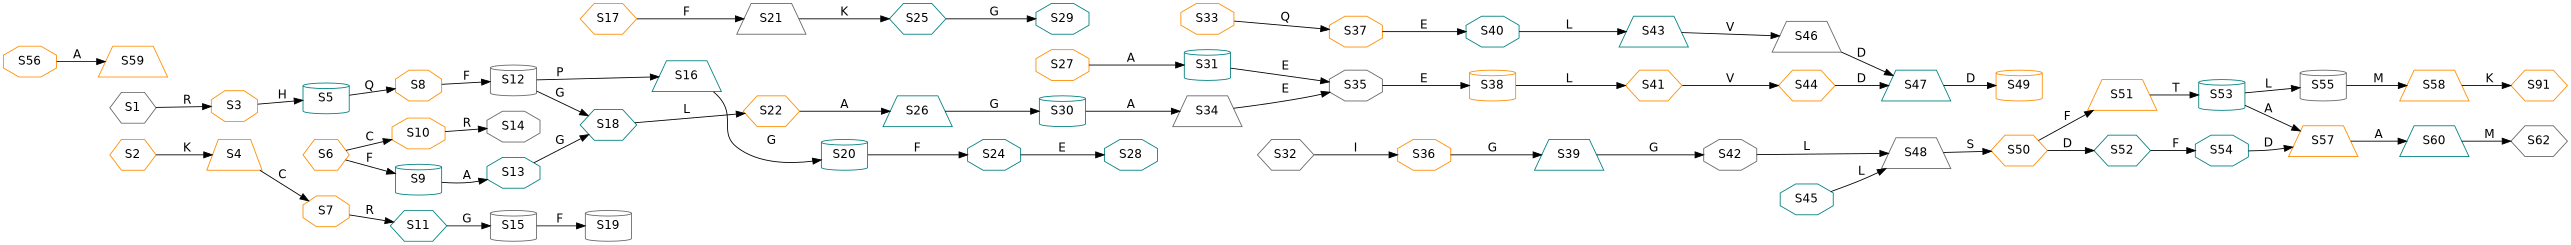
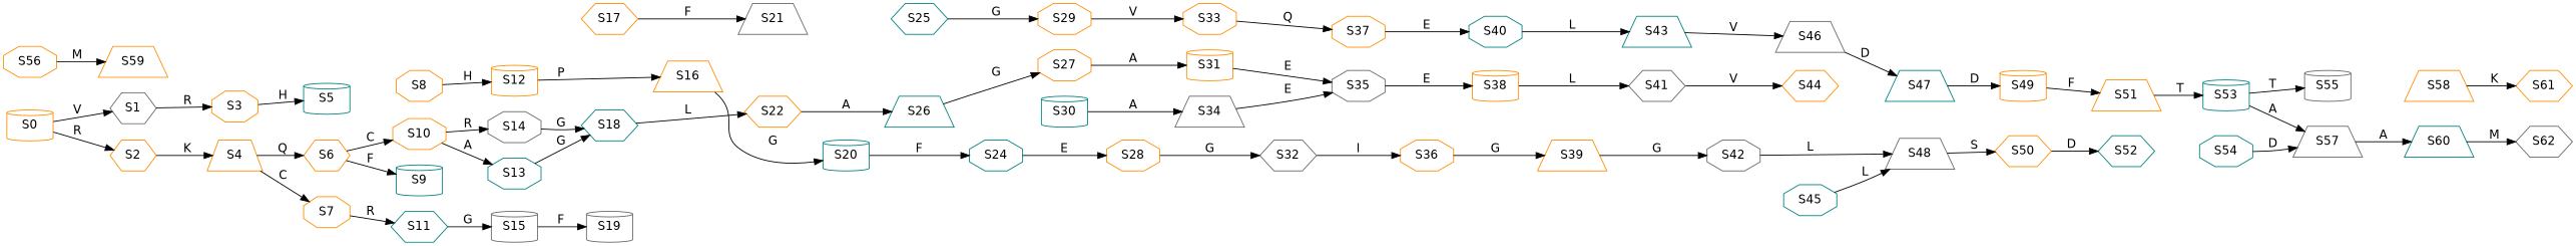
  strict digraph {
    fontname="DejaVu Sans"
    rankdir=LR
    node [color=darkorange fontname="DejaVu Sans" shape=octagon]
    edge [fontname="DejaVu Sans"]
+   S0 [shape=cylinder]
    S1 [color=gray40 shape=hexagon]
    S2 [shape=hexagon]
    S3
    S4 [shape=trapezium]
    S5 [color=teal shape=cylinder]
    S6 [shape=hexagon]
    S7
    S8
    S9 [color=teal shape=cylinder]
    S10
    S11 [color=teal shape=hexagon]
-   S12 [color=gray40 shape=cylinder]
+   S12 [shape=cylinder]
    S13 [color=teal]
    S14 [color=gray40]
    S15 [color=gray40 shape=cylinder]
-   S16 [color=teal shape=trapezium]
+   S16 [shape=trapezium]
    S18 [color=teal shape=hexagon]
    S19 [color=gray40 shape=cylinder]
    S20 [color=teal shape=cylinder]
    S17 [shape=hexagon]
    S21 [color=gray40 shape=trapezium]
    S22 [shape=hexagon]
    S24 [color=teal]
    S25 [color=teal shape=hexagon]
    S26 [color=teal shape=trapezium]
-   S28 [color=teal]
-   S29 [color=teal]
+   S28
+   S29
    S30 [color=teal shape=cylinder]
-   S31 [color=teal shape=cylinder]
+   S31 [shape=cylinder]
    S27
    S32 [color=gray40 shape=hexagon]
    S33
    S34 [color=gray40 shape=trapezium]
    S35 [color=gray40]
    S36
    S37
    S38 [shape=cylinder]
-   S39 [color=teal shape=trapezium]
+   S39 [shape=trapezium]
    S40 [color=teal]
-   S41 [shape=hexagon]
+   S41 [color=gray40 shape=hexagon]
    S42 [color=gray40]
    S43 [color=teal shape=trapezium]
    S44 [shape=hexagon]
    S48 [color=gray40 shape=trapezium]
    S46 [color=gray40 shape=trapezium]
    S47 [color=teal shape=trapezium]
    S45 [color=teal]
    S49 [shape=cylinder]
    S50 [shape=hexagon]
    S51 [shape=trapezium]
    S52 [color=teal shape=hexagon]
    S53 [color=teal shape=cylinder]
    S54 [color=teal]
    S55 [color=gray40 shape=cylinder]
-   S57 [shape=trapezium]
+   S57 [color=gray40 shape=trapezium]
    S58 [shape=trapezium]
    S59 [shape=trapezium]
    S56
    S60 [color=teal shape=trapezium]
-   S61 [shape=hexagon label=S91]
+   S61 [shape=hexagon]
    S62 [color=gray40 shape=hexagon]
+   S0 -> S1 [label=V]
+   S0 -> S2 [label=R]
    S1 -> S3 [label=R]
    S2 -> S4 [label=K]
    S3 -> S5 [label=H]
+   S4 -> S6 [label=Q]
    S4 -> S7 [label=C]
-   S5 -> S8 [label=Q]
    S6 -> S9 [label=F]
    S6 -> S10 [label=C]
    S7 -> S11 [label=R]
-   S8 -> S12 [label=F]
-   S9 -> S13 [label=A]
+   S8 -> S12 [label=H]
+   S10 -> S13 [label=A]
    S10 -> S14 [label=R]
    S11 -> S15 [label=G]
    S12 -> S16 [label=P]
    S13 -> S18 [label=G]
-   S12 -> S18 [label=G]
+   S14 -> S18 [label=G]
    S15 -> S19 [label=F]
    S16 -> S20 [label=G]
    S18 -> S22 [label=L]
    S20 -> S24 [label=F]
    S17 -> S21 [label=F]
-   S21 -> S25 [label=K]
    S22 -> S26 [label=A]
    S24 -> S28 [label=E]
    S25 -> S29 [label=G]
-   S26 -> S30 [label=G]
+   S26 -> S27 [label=G]
+   S28 -> S32 [label=G]
+   S29 -> S33 [label=V]
    S30 -> S34 [label=A]
    S31 -> S35 [label=E]
    S27 -> S31 [label=A]
    S32 -> S36 [label=I]
    S33 -> S37 [label=Q]
    S34 -> S35 [label=E]
    S35 -> S38 [label=E]
    S36 -> S39 [label=G]
    S37 -> S40 [label=E]
    S38 -> S41 [label=L]
    S39 -> S42 [label=G]
    S40 -> S43 [label=L]
    S41 -> S44 [label=V]
    S42 -> S48 [label=L]
    S43 -> S46 [label=V]
-   S44 -> S47 [label=D]
    S48 -> S50 [label=S]
    S46 -> S47 [label=D]
    S47 -> S49 [label=D]
    S45 -> S48 [label=L]
-   S50 -> S51 [label=F]
+   S49 -> S51 [label=F]
    S50 -> S52 [label=D]
    S51 -> S53 [label=T]
-   S52 -> S54 [label=F]
-   S53 -> S55 [label=L]
+   S53 -> S55 [label=T]
    S53 -> S57 [label=A]
    S54 -> S57 [label=D]
-   S55 -> S58 [label=M]
    S57 -> S60 [label=A]
    S58 -> S61 [label=K]
-   S56 -> S59 [label=A]
+   S56 -> S59 [label=M]
    S60 -> S62 [label=M]
  }
